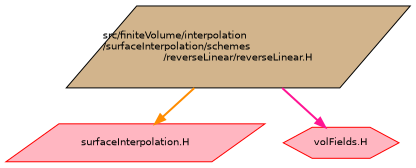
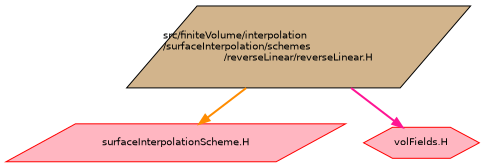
  digraph {
    node [color=red fillcolor=lightpink fontname=Helvetica fontsize=10 shape=parallelogram style=filled]
    edge [fontname=Helvetica fontsize=10 labelfontname=Helvetica labelfontsize=10 style=bold]
    n1 [color=black fillcolor=tan fontcolor=black height=0.2 label="src/finiteVolume/interpolation\l/surfaceInterpolation/schemes\l/reverseLinear/reverseLinear.H" width=0.4]
-   n2 [height=0.2 label="surfaceInterpolation.H" width=0.4]
+   n2 [height=0.2 label="surfaceInterpolationScheme.H" width=0.4]
    n3 [height=0.2 label="volFields.H" shape=hexagon width=0.4]
    n1 -> n2 [color=darkorange]
    n1 -> n3 [color=deeppink]
  }
